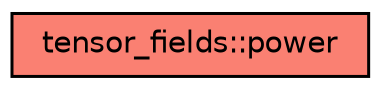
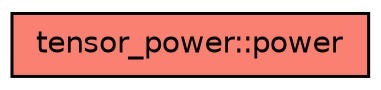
  digraph {
    rankdir=TB
-   n1 [color=black fillcolor=salmon fontname=Helvetica fontsize=10 height=0.2 label="tensor_fields::power" shape=record style=filled width=0.4]
+   n1 [color=black fillcolor=salmon fontname=Helvetica fontsize=10 height=0.2 label="tensor_power::power" shape=record style=filled width=0.4]
  }
